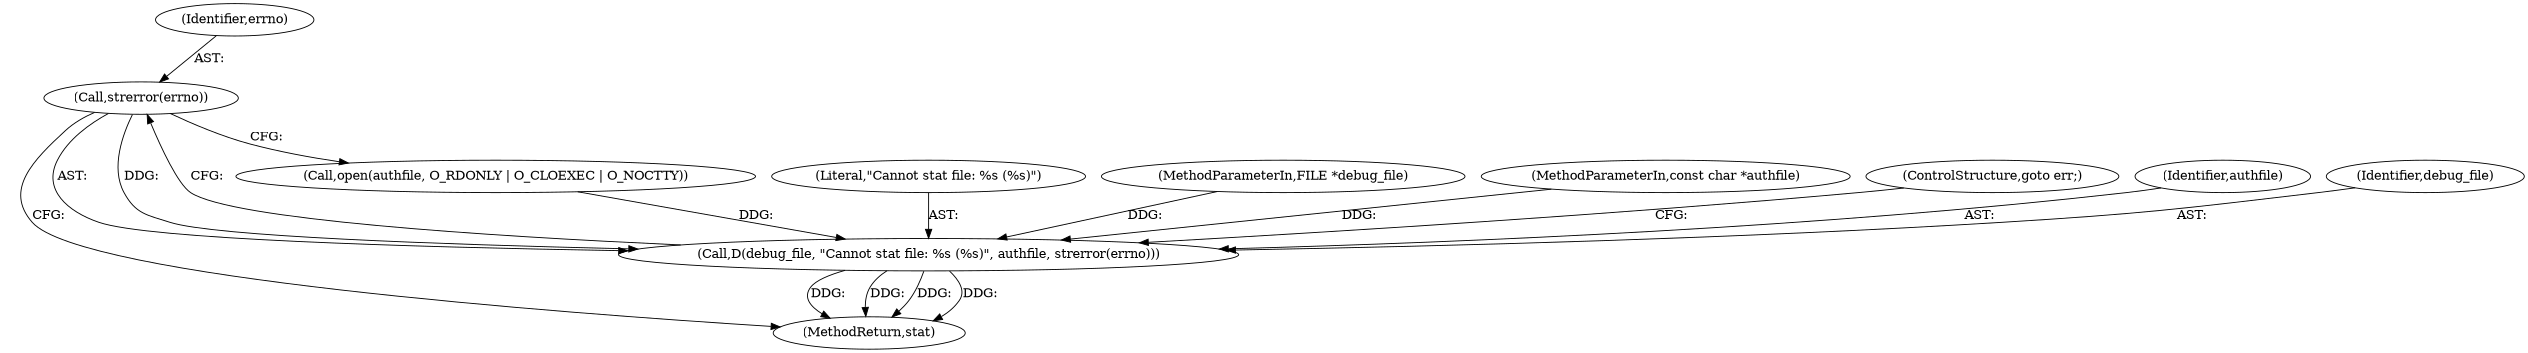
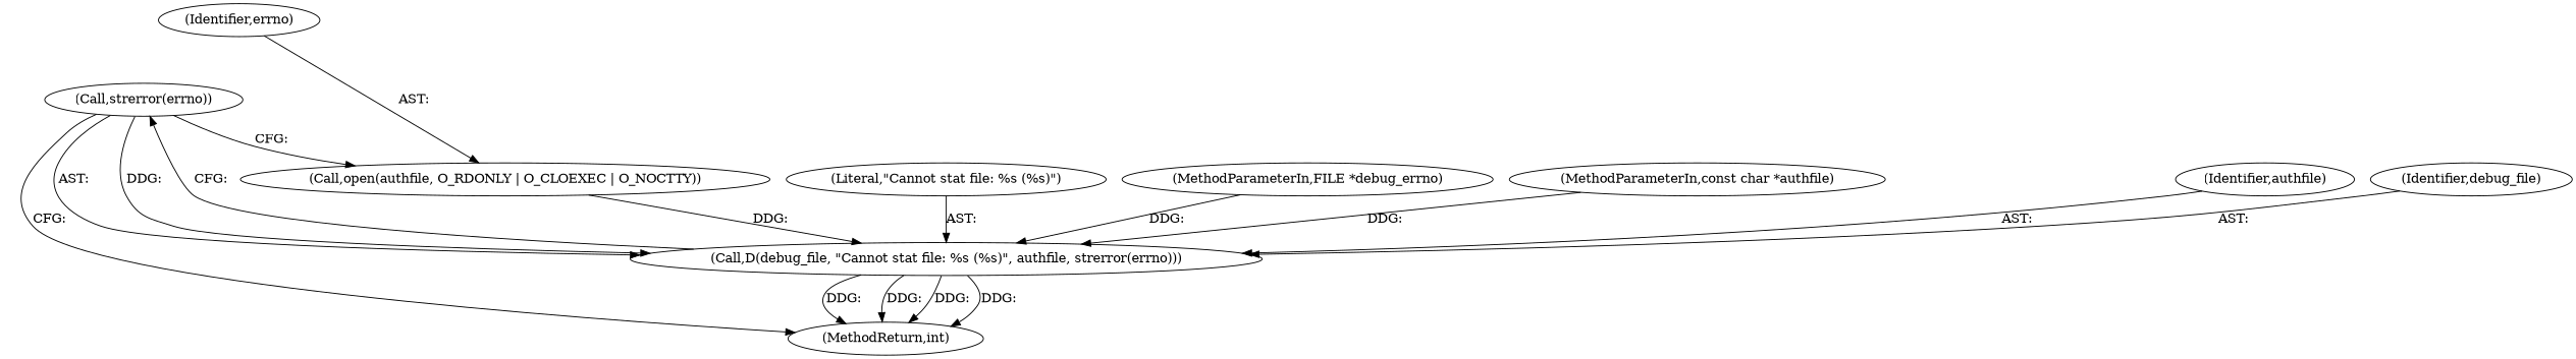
  digraph {
    n1 [label="(Call,strerror(errno))"]
    n2 [label="(Call,D(debug_file, \"Cannot stat file: %s (%s)\", authfile, strerror(errno)))"]
-   n3 [label="(MethodReturn,stat)"]
+   n3 [label="(MethodReturn,int)"]
    n4 [label="(Call,open(authfile, O_RDONLY | O_CLOEXEC | O_NOCTTY))"]
    n5 [label="(Identifier,errno)"]
    n6 [label="(Literal,\"Cannot stat file: %s (%s)\")"]
-   n7 [label="(MethodParameterIn,FILE *debug_file)"]
+   n7 [label="(MethodParameterIn,FILE *debug_errno)"]
    n8 [label="(MethodParameterIn,const char *authfile)"]
-   n9 [label="(ControlStructure,goto err;)"]
    n10 [label="(Identifier,authfile)"]
    n11 [label="(Identifier,debug_file)"]
    n1 -> n2 [label="AST: "]
    n1 -> n2 [label="DDG: "]
    n1 -> n3 [label="CFG: "]
    n1 -> n4 [label="CFG: "]
    n2 -> n1 [label="CFG: "]
    n2 -> n3 [label="DDG: "]
    n2 -> n3 [label="DDG: "]
    n2 -> n3 [label="DDG: "]
    n2 -> n3 [label="DDG: "]
    n4 -> n2 [label="DDG: "]
-   n5 -> n1 [label="AST: "]
+   n5 -> n4 [label="AST: "]
    n6 -> n2 [label="AST: "]
    n7 -> n2 [label="DDG: "]
    n8 -> n2 [label="DDG: "]
-   n9 -> n2 [label="CFG: "]
    n10 -> n2 [label="AST: "]
    n11 -> n2 [label="AST: "]
  }
